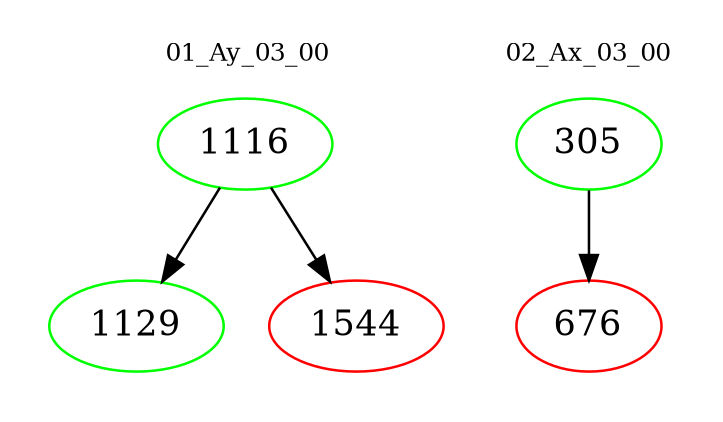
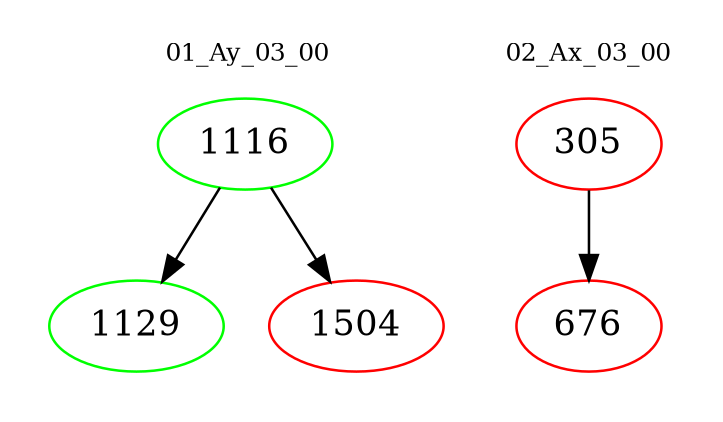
  digraph {
    node [color=green]
    edge [color=black]
    n1 [label=1116]
    n2 [label=1129]
-   n3 [color=red label=1544]
-   n4 [label=305]
+   n3 [color=red label=1504]
+   n4 [color=red label=305]
    n5 [color=red label=676]
    subgraph cluster_1 {
      color=white
      fontsize=10
      label="01_Ay_03_00"
      n1
      n2
      n3
    }
    subgraph cluster_2 {
      color=white
      fontsize=10
      label="02_Ax_03_00"
      n4
      n5
    }
    n1 -> n2
    n1 -> n3
    n4 -> n5
  }
